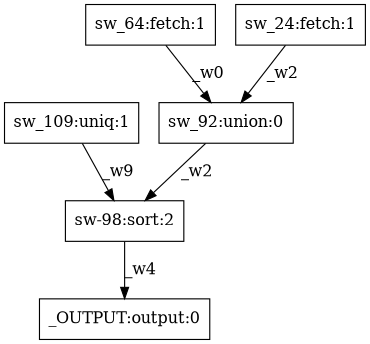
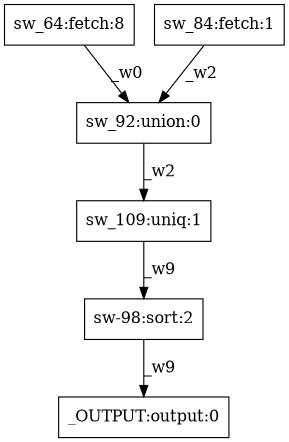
  digraph {
    node [shape=box]
    n1 [label="sw_109:uniq:1"]
    n2 [label="sw-98:sort:2"]
    n3 [label="_OUTPUT:output:0"]
    n4 [label="sw_92:union:0"]
-   n5 [label="sw_64:fetch:1"]
-   n6 [label="sw_24:fetch:1"]
+   n5 [label="sw_64:fetch:8"]
+   n6 [label="sw_84:fetch:1"]
    n1 -> n2 [label=_w9]
-   n2 -> n3 [label=_w4]
-   n4 -> n2 [label=_w2]
+   n2 -> n3 [label=_w9]
+   n4 -> n1 [label=_w2]
    n5 -> n4 [label=_w0]
    n6 -> n4 [label=_w2]
  }
